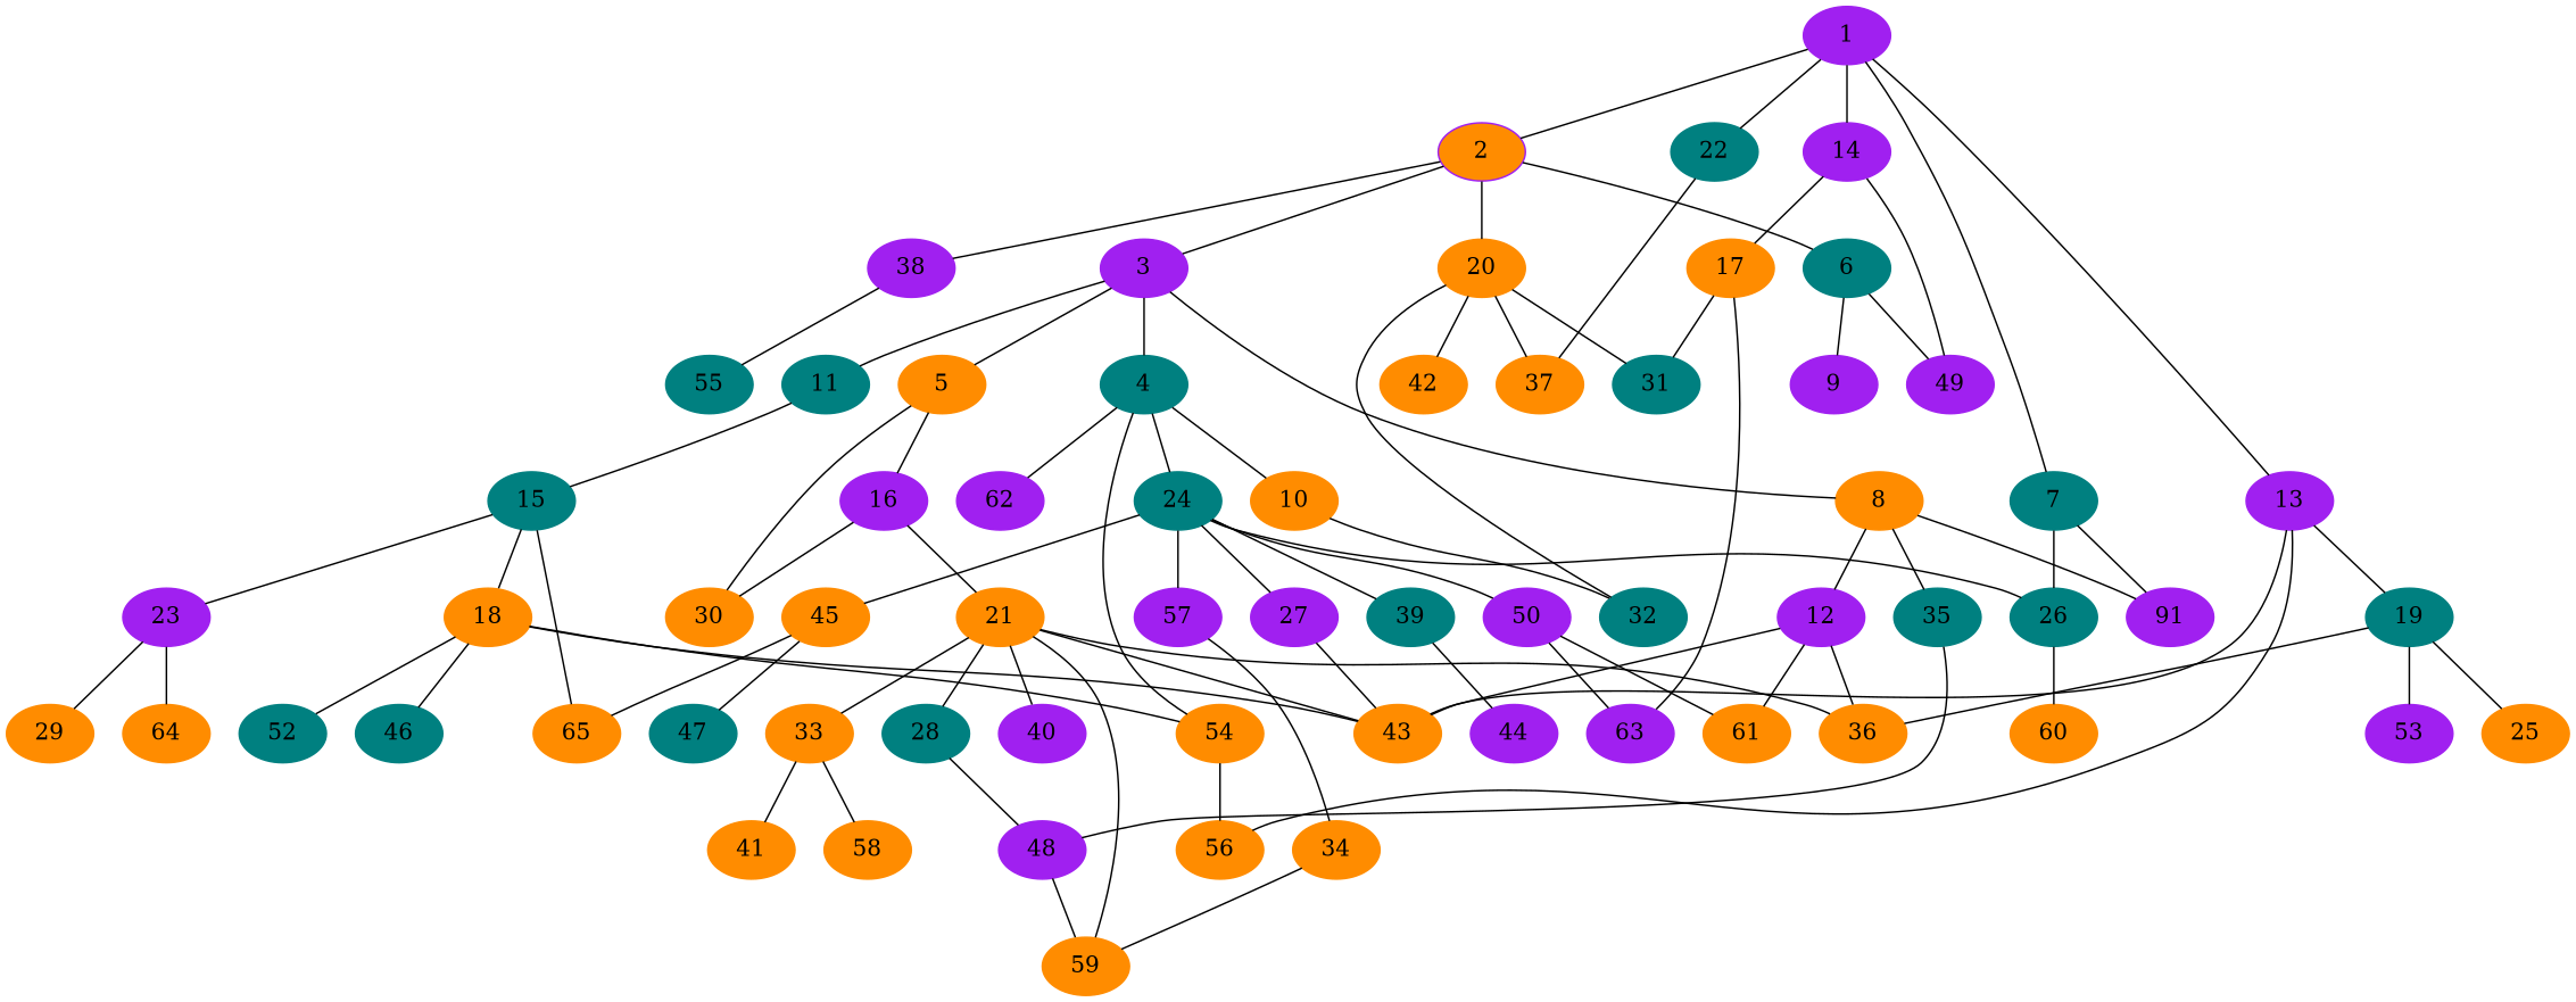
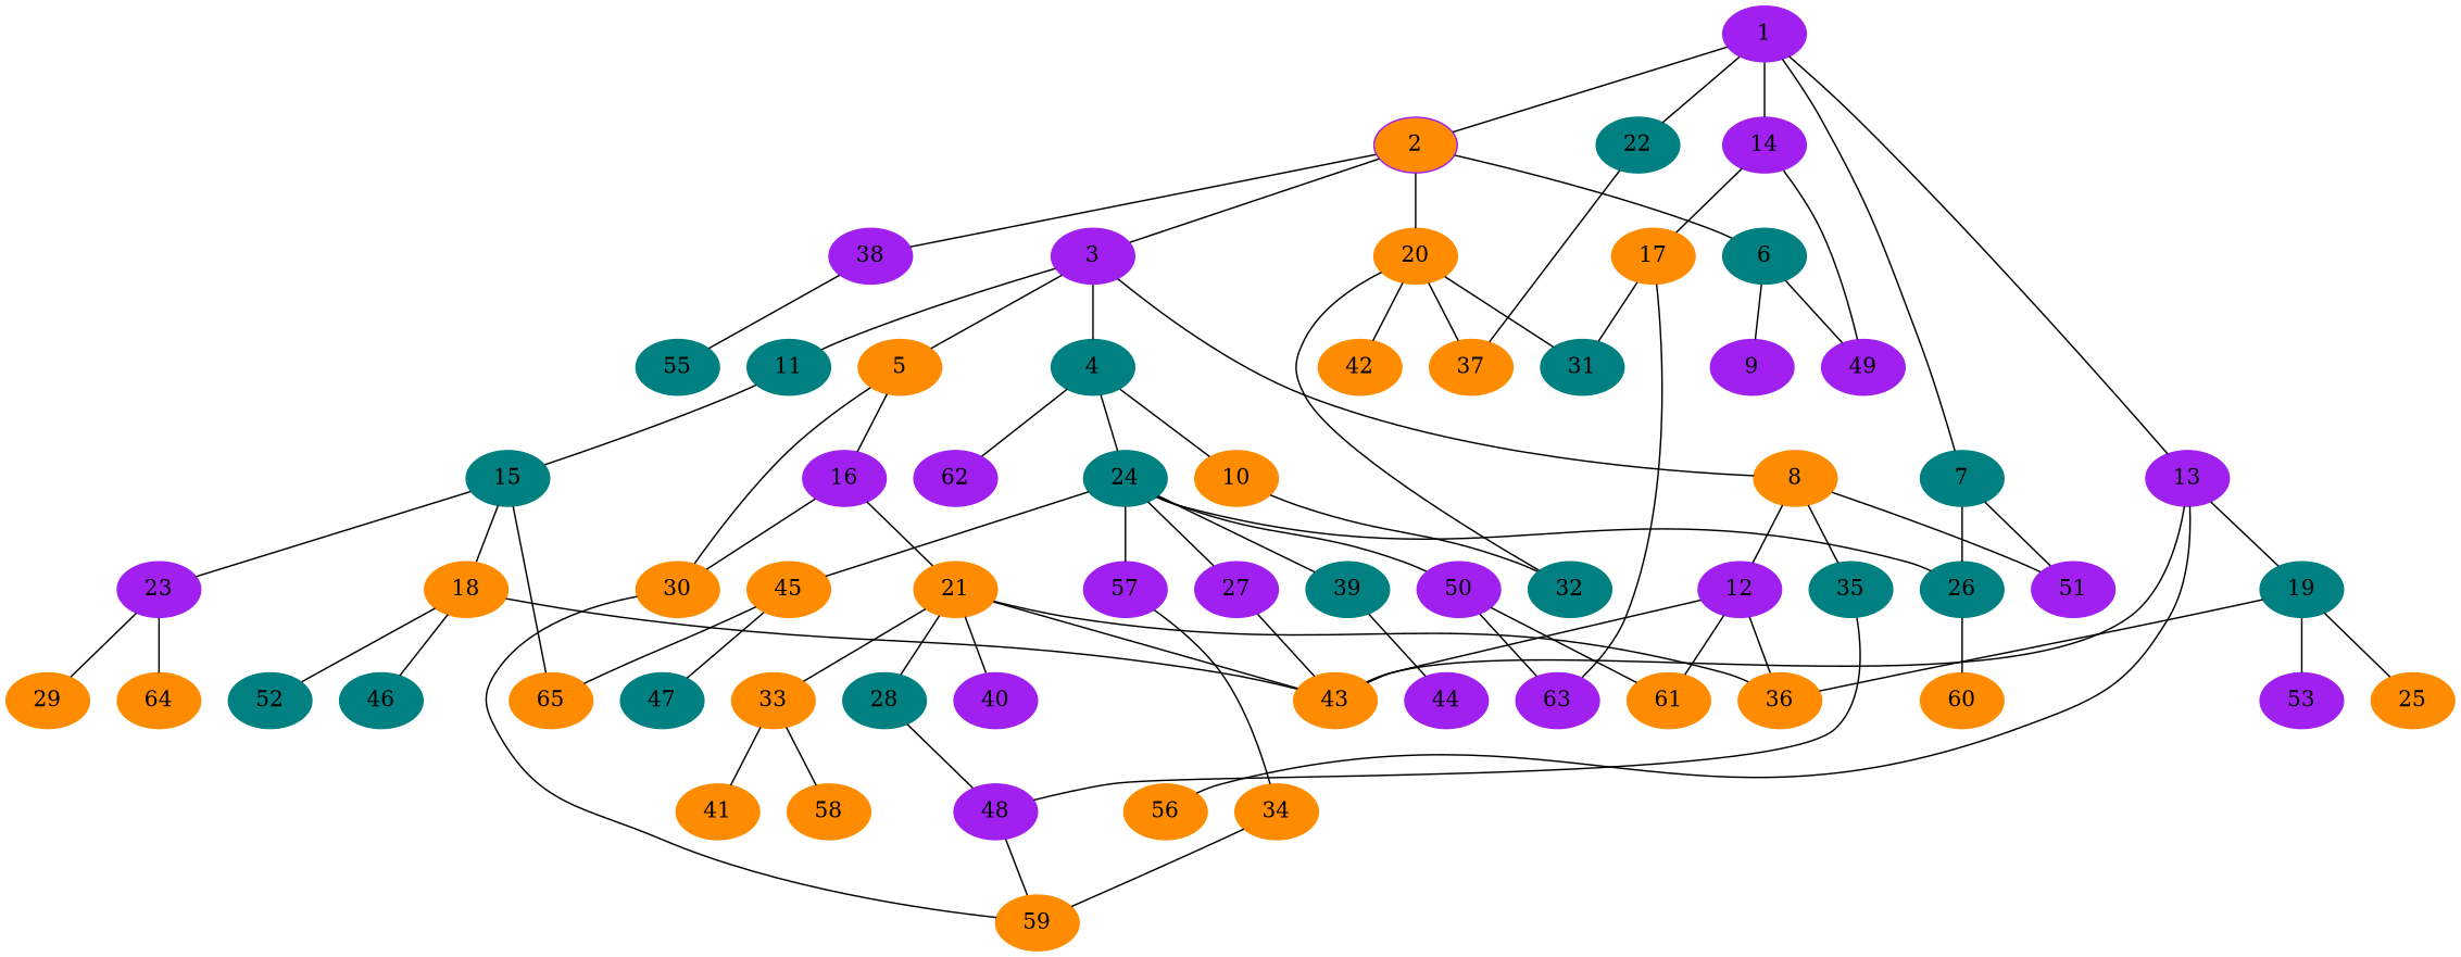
  graph {
    node [color=darkorange style=filled]
    1 [color=purple]
    2 [color=purple fillcolor=darkorange]
    7 [color=teal]
    13 [color=purple]
    14 [color=purple]
    22 [color=teal]
    3 [color=purple]
    6 [color=teal]
    20
    38 [color=purple]
    26 [color=teal]
-   51 [color=purple label=91]
+   51 [color=purple]
    43
    19 [color=teal]
    56
    49 [color=purple]
    17
    37
    4 [color=teal]
    5
    8
    11 [color=teal]
    9 [color=purple]
    32 [color=teal]
    31 [color=teal]
    42
    55 [color=teal]
    10
    24 [color=teal]
-   54
    62 [color=purple]
    16 [color=purple]
    30
    12 [color=purple]
    35 [color=teal]
    15 [color=teal]
    27 [color=purple]
    39 [color=teal]
    45
    50 [color=purple]
    57 [color=purple]
    21
    60
    36
    61
    48 [color=purple]
    34
    59
    18
    23 [color=purple]
    65
    25
    53 [color=purple]
    63 [color=purple]
    46 [color=teal]
    52 [color=teal]
    29
    64
    28 [color=teal]
    33
    40 [color=purple]
    41
    58
    44 [color=purple]
    47 [color=teal]
    1 -- 2
    1 -- 7
    1 -- 13
    1 -- 14
    1 -- 22
    2 -- 3
    2 -- 6
    2 -- 20
    2 -- 38
    7 -- 26
    7 -- 51
    13 -- 43
    13 -- 19
    13 -- 56
    14 -- 49
    14 -- 17
    22 -- 37
    3 -- 4
    3 -- 5
    3 -- 8
    3 -- 11
    6 -- 49
    6 -- 9
    20 -- 37
    20 -- 32
    20 -- 31
    20 -- 42
    38 -- 55
    26 -- 60
    19 -- 36
    19 -- 25
    19 -- 53
    17 -- 31
    17 -- 63
    4 -- 10
    4 -- 24
-   4 -- 54
    4 -- 62
    5 -- 16
    5 -- 30
    8 -- 51
    8 -- 12
    8 -- 35
    11 -- 15
    10 -- 32
    24 -- 26
    24 -- 27
    24 -- 39
    24 -- 45
    24 -- 50
    24 -- 57
-   54 -- 56
    16 -- 30
    16 -- 21
    12 -- 43
    12 -- 36
    12 -- 61
    35 -- 48
    15 -- 18
    15 -- 23
    15 -- 65
    27 -- 43
    39 -- 44
    45 -- 65
    45 -- 47
    50 -- 61
    50 -- 63
    57 -- 34
    21 -- 43
    21 -- 36
-   21 -- 59
+   30 -- 59
    21 -- 28
    21 -- 33
    21 -- 40
    48 -- 59
    34 -- 59
    18 -- 43
-   18 -- 54
    18 -- 46
    18 -- 52
    23 -- 29
    23 -- 64
    28 -- 48
    33 -- 41
    33 -- 58
  }
